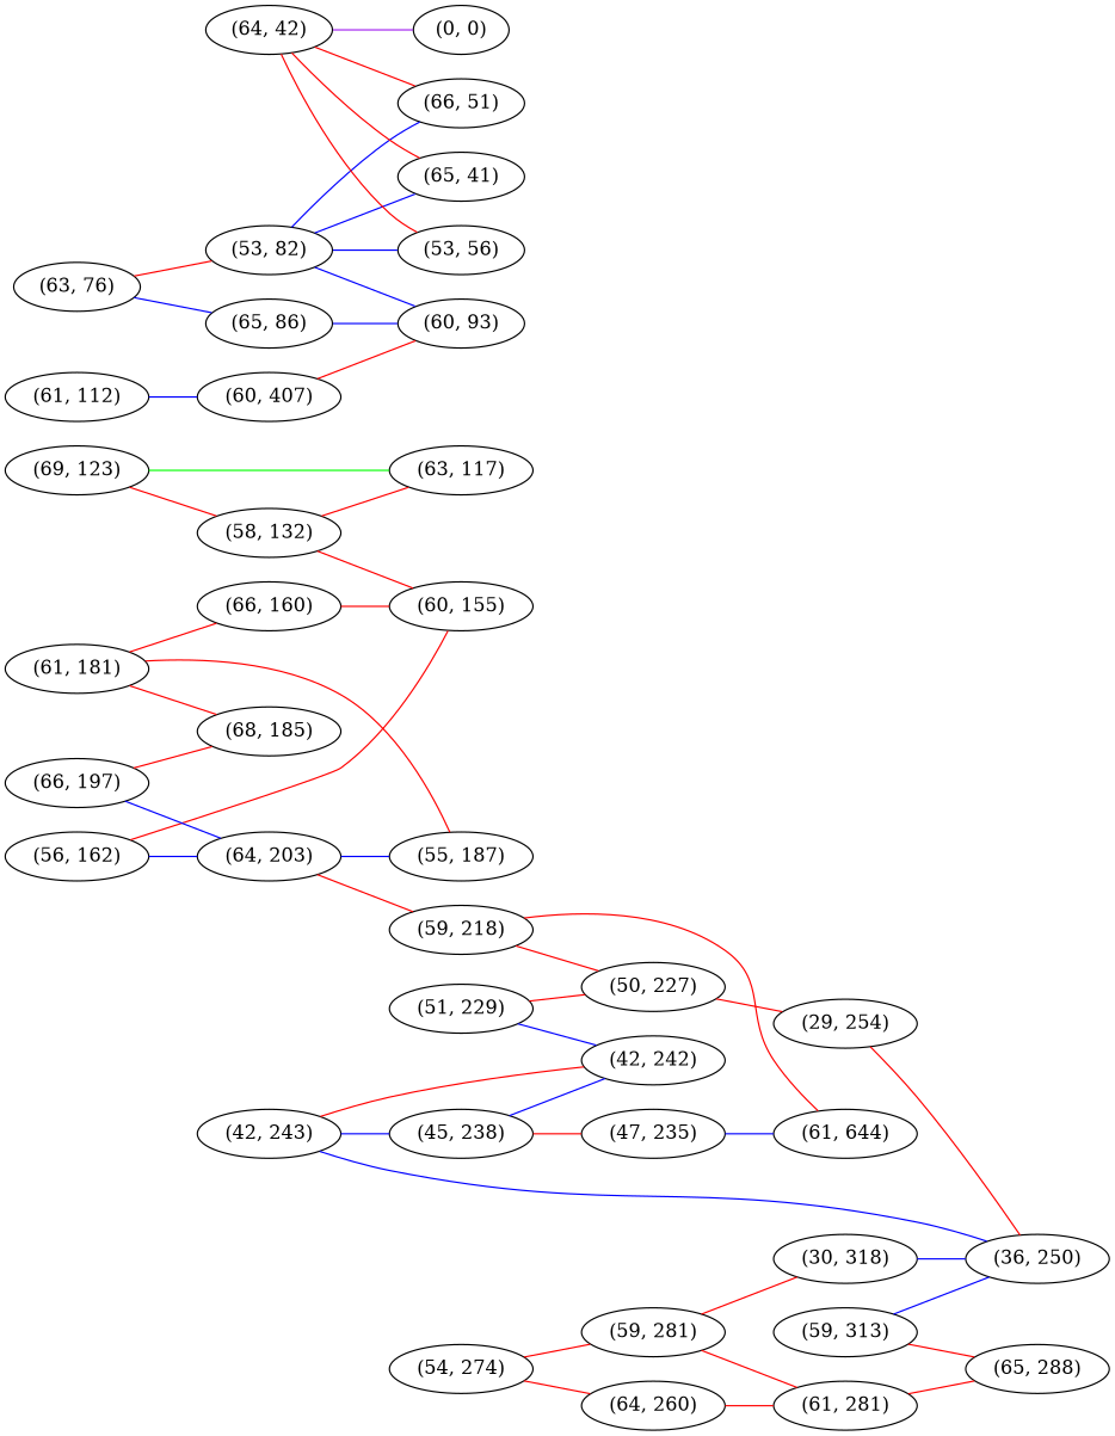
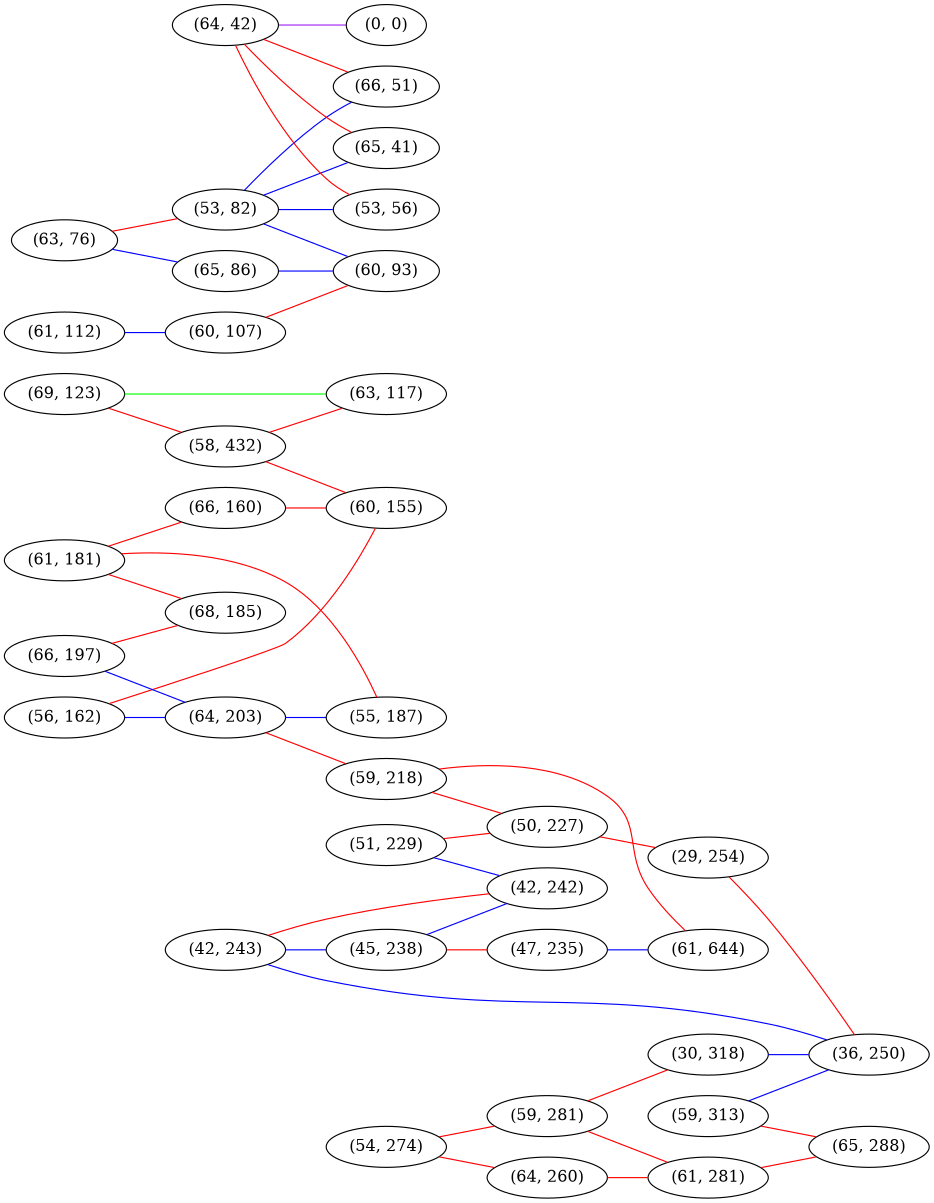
  graph {
    rankdir=LR
    edge [color=red weight=1]
    "(69, 123)"
-   "(58, 132)"
+   "(58, 132)" [label="(58, 432)"]
    "(63, 117)"
    "(60, 155)"
    "(42, 243)"
    "(45, 238)"
    "(42, 242)"
    "(36, 250)"
    "(47, 235)"
    "(61, 181)"
    "(66, 160)"
    "(55, 187)"
    "(68, 185)"
    "(63, 76)"
    "(53, 82)"
    "(65, 86)"
    "(66, 51)"
    "(65, 41)"
    "(53, 56)"
    "(60, 93)"
    "(54, 274)"
    "(59, 281)"
    "(64, 260)"
    "(30, 318)"
    "(61, 281)"
    "(56, 162)"
    "(64, 203)"
    "(59, 218)"
    "(66, 197)"
    n30 [label="(61, 644)"]
    "(51, 229)"
    "(50, 227)"
    "(29, 254)"
    "(64, 42)"
    "(0, 0)"
    "(65, 288)"
    "(61, 112)"
-   "(60, 107)" [label="(60, 407)"]
+   "(60, 107)"
    "(59, 313)"
    "(69, 123)" -- "(58, 132)"
    "(69, 123)" -- "(63, 117)" [color=green weight=2]
    "(58, 132)" -- "(63, 117)"
    "(58, 132)" -- "(60, 155)"
    "(42, 243)" -- "(45, 238)" [color=blue weight=3]
    "(42, 243)" -- "(42, 242)"
    "(42, 243)" -- "(36, 250)" [color=blue weight=3]
    "(45, 238)" -- "(42, 242)" [color=blue weight=3]
    "(45, 238)" -- "(47, 235)"
    "(47, 235)" -- n30 [color=blue weight=3]
    "(61, 181)" -- "(66, 160)"
    "(61, 181)" -- "(55, 187)"
    "(61, 181)" -- "(68, 185)"
    "(66, 160)" -- "(60, 155)"
    "(63, 76)" -- "(53, 82)"
    "(63, 76)" -- "(65, 86)" [color=blue]
    "(53, 82)" -- "(66, 51)" [color=blue weight=3]
    "(53, 82)" -- "(65, 41)" [color=blue weight=3]
    "(53, 82)" -- "(53, 56)" [color=blue weight=3]
    "(53, 82)" -- "(60, 93)" [color=blue weight=3]
    "(65, 86)" -- "(60, 93)" [color=blue weight=3]
    "(54, 274)" -- "(59, 281)"
    "(54, 274)" -- "(64, 260)"
    "(59, 281)" -- "(30, 318)"
    "(59, 281)" -- "(61, 281)"
    "(64, 260)" -- "(61, 281)"
    "(30, 318)" -- "(36, 250)" [color=blue weight=3]
    "(61, 281)" -- "(65, 288)"
    "(56, 162)" -- "(60, 155)"
    "(56, 162)" -- "(64, 203)" [color=blue weight=3]
    "(64, 203)" -- "(55, 187)" [color=blue weight=3]
    "(64, 203)" -- "(59, 218)"
    "(59, 218)" -- n30
    "(59, 218)" -- "(50, 227)"
    "(66, 197)" -- "(68, 185)"
    "(66, 197)" -- "(64, 203)" [color=blue weight=3]
    "(51, 229)" -- "(42, 242)" [color=blue weight=3]
    "(51, 229)" -- "(50, 227)"
    "(50, 227)" -- "(29, 254)"
    "(29, 254)" -- "(36, 250)"
    "(64, 42)" -- "(66, 51)"
    "(64, 42)" -- "(65, 41)"
    "(64, 42)" -- "(53, 56)"
    "(64, 42)" -- "(0, 0)" [color=purple weight=4]
    "(61, 112)" -- "(60, 107)" [color=blue weight=3]
    "(60, 107)" -- "(60, 93)"
    "(59, 313)" -- "(36, 250)" [color=blue weight=3]
    "(59, 313)" -- "(65, 288)"
  }
